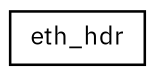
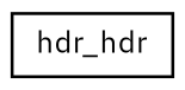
  digraph {
    rankdir=LR
    fontname="IBM Plex Sans"
-   n1 [color=black fillcolor=white fontname="IBM Plex Sans" fontsize=10 height=0.2 label=eth_hdr shape=record style=filled width=0.4]
+   n1 [color=black fillcolor=white fontname="IBM Plex Sans" fontsize=10 height=0.2 label=hdr_hdr shape=record style=filled width=0.4]
  }
